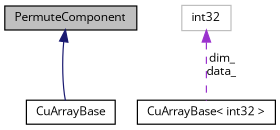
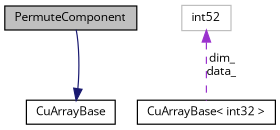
  digraph {
    fontname="Open Sans"
    node [color=black fillcolor=white fontname="Open Sans" fontsize=10 shape=record style=filled]
    edge [dir=back fontname="Open Sans" fontsize=10 labelfontname=Helvetica labelfontsize=10]
    n1 [fillcolor=grey75 fontcolor=black height=0.2 label=PermuteComponent width=0.4]
    n2 [height=0.2 label=CuArrayBase width=0.4]
    n3 [height=0.2 label="CuArrayBase\< int32 \>" width=0.4]
-   n4 [color=grey75 height=0.2 label=int32 width=0.4]
-   n1 -> n2 [color=midnightblue style=solid]
+   n4 [color=grey75 height=0.2 label=int52 width=0.4]
+   n2 -> n1 [color=midnightblue style=solid]
    n4 -> n3 [color=darkorchid3 label=" dim_\ndata_" style=dashed]
  }
